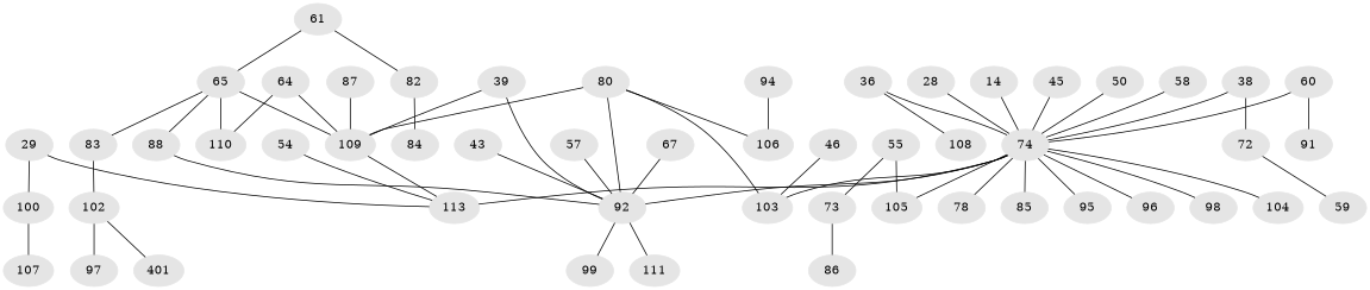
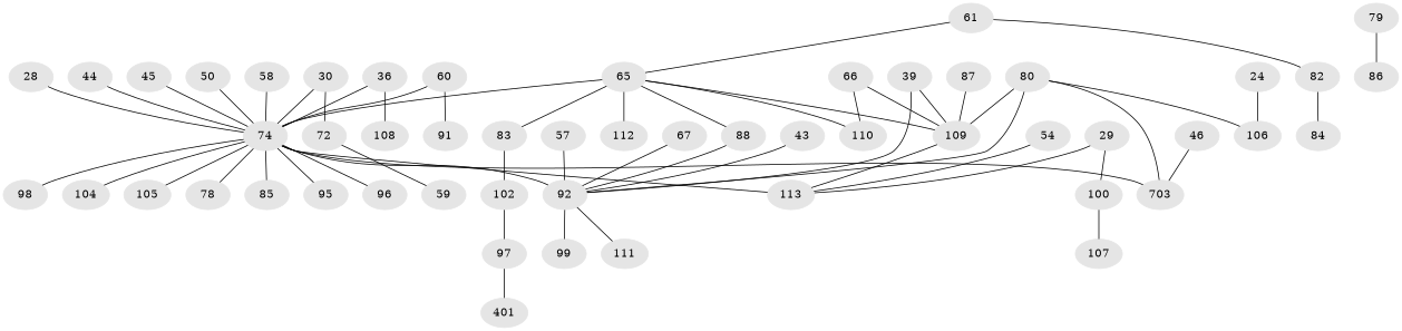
  graph {
    node [color=gray90 style=filled]
    74 [super="+16+7+17+34"]
    92 [super="+4+9+14+32+79"]
-   103 [super="+37"]
+   103 [super="+37" label=703]
    113 [super="+68+93"]
    105 [super="+31"]
    78
    85
    95
    96
    98
    104
    28
    36
    108
-   38 [super="+24"]
+   38 [super="+24" label=30]
    72
    n17 [label=59]
-   73 [super="+71"]
+   73 [super="+71" label=79]
    86
    99
    111
    39
    109 [super="+46"]
    n24 [label=46]
    43
-   44 [label=14]
+   44
    45
    50
    54
-   55
    57
    58
    60
    91
    65 [super="+53+64"]
    83
    88 [super="+70"]
    110
+   112
    61
    82
    84
    102
    80 [super="+47+5"]
    106 [super="+35"]
-   66 [label=64]
+   66
    67
    n48 [label=29]
    100
    107
    97
    87
    n53 [label=401]
-   94
+   94 [label=24]
    74 -- 92 [weight=4]
    74 -- 103
    74 -- 113 [weight=4]
    74 -- 105 [weight=2]
    74 -- 78
    74 -- 85
    74 -- 95
    74 -- 96
    74 -- 98
    74 -- 104
    92 -- 99
    92 -- 111
    28 -- 74
    36 -- 74
    36 -- 108
    38 -- 74
    38 -- 72
    72 -- n17
    73 -- 86
    39 -- 92
    39 -- 109
    109 -- 113 [weight=2]
    n24 -- 103
    43 -- 92
    44 -- 74
    45 -- 74
    50 -- 74
    54 -- 113
-   55 -- 105
-   55 -- 73
    57 -- 92 [weight=2]
    58 -- 74
    60 -- 74
    60 -- 91
+   65 -- 74 [weight=3]
    65 -- 109
    65 -- 83
    65 -- 88
    65 -- 110
+   65 -- 112
    83 -- 102
    88 -- 92
    61 -- 65
    61 -- 82
    82 -- 84
    102 -- 97
    80 -- 92
    80 -- 103
    80 -- 109 [weight=3]
    80 -- 106
    66 -- 109
    66 -- 110
    67 -- 92
    n48 -- 113
    n48 -- 100
    100 -- 107
-   102 -- n53
+   97 -- n53
    87 -- 109
    94 -- 106
  }
